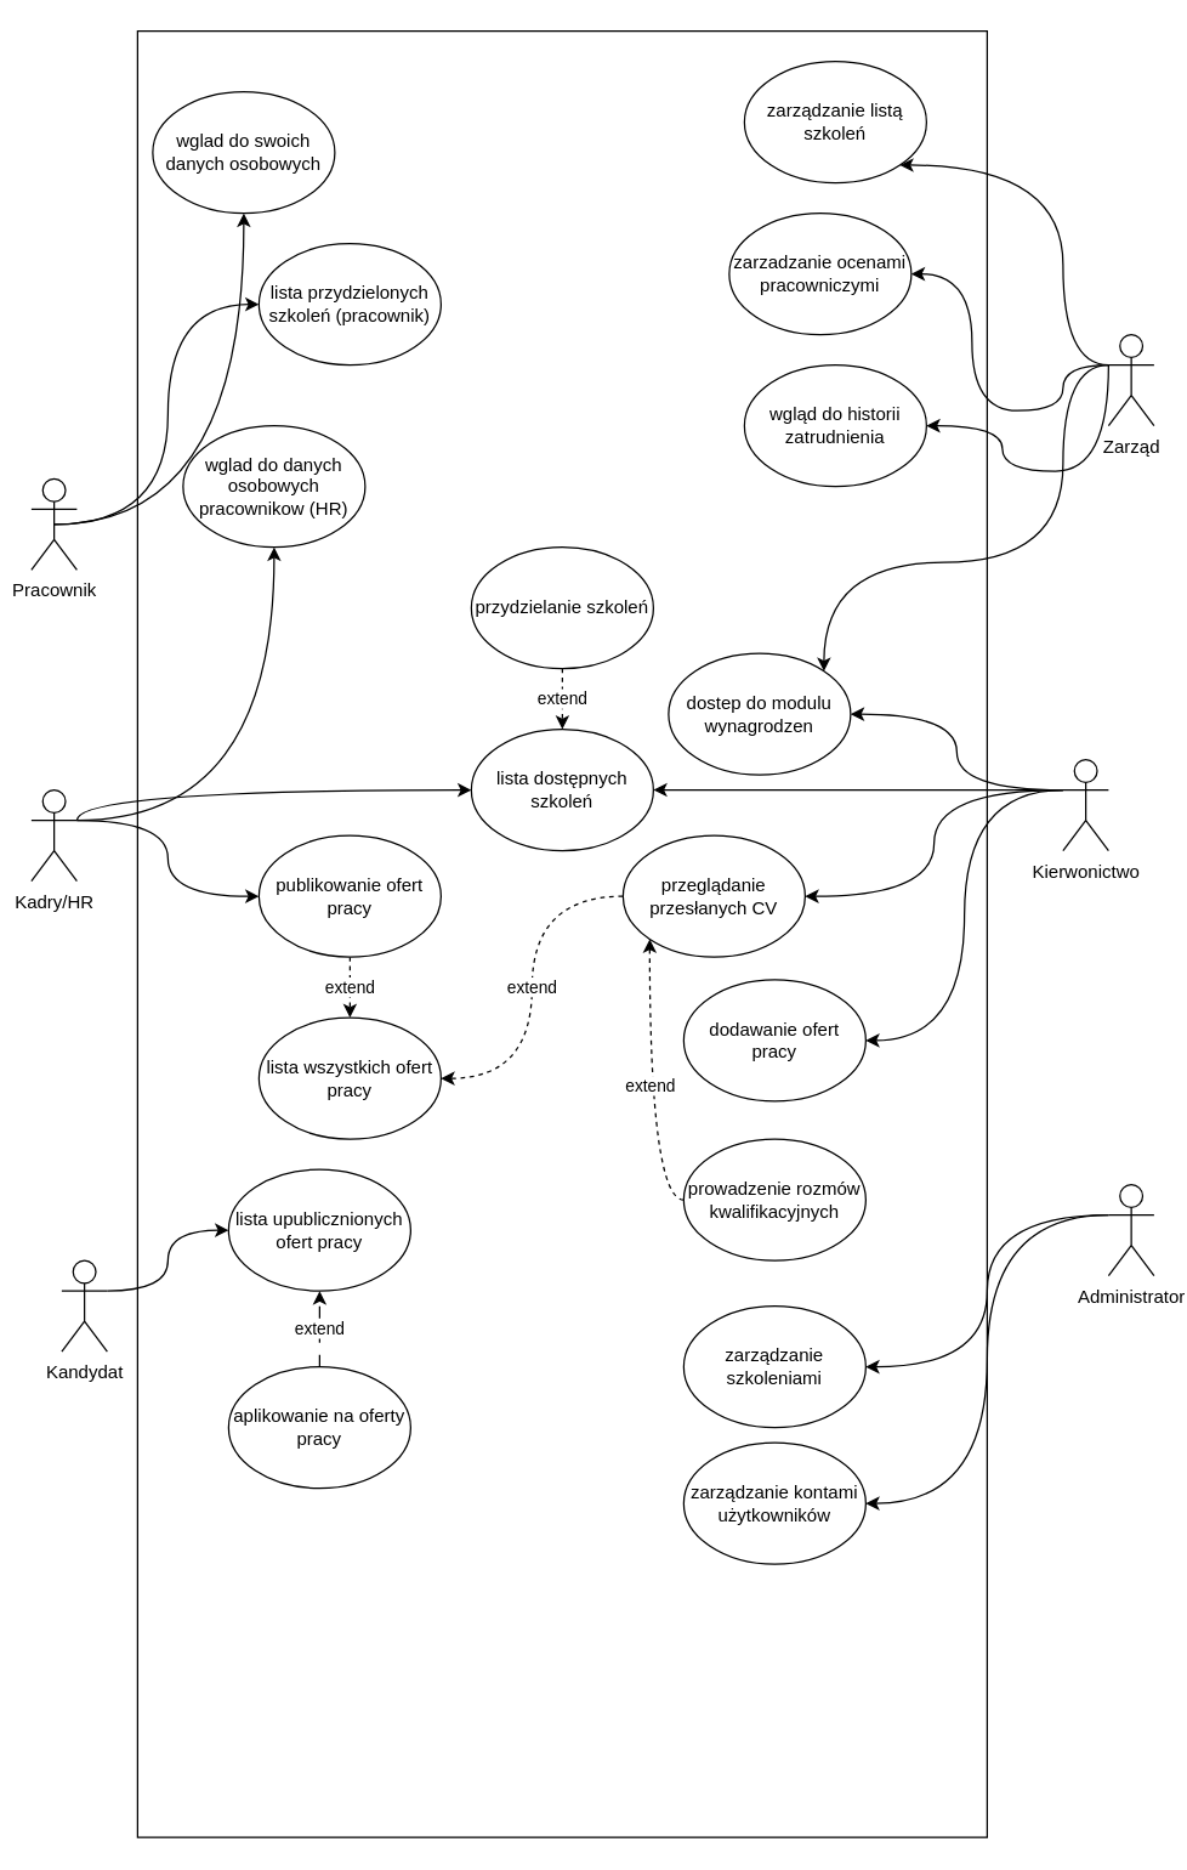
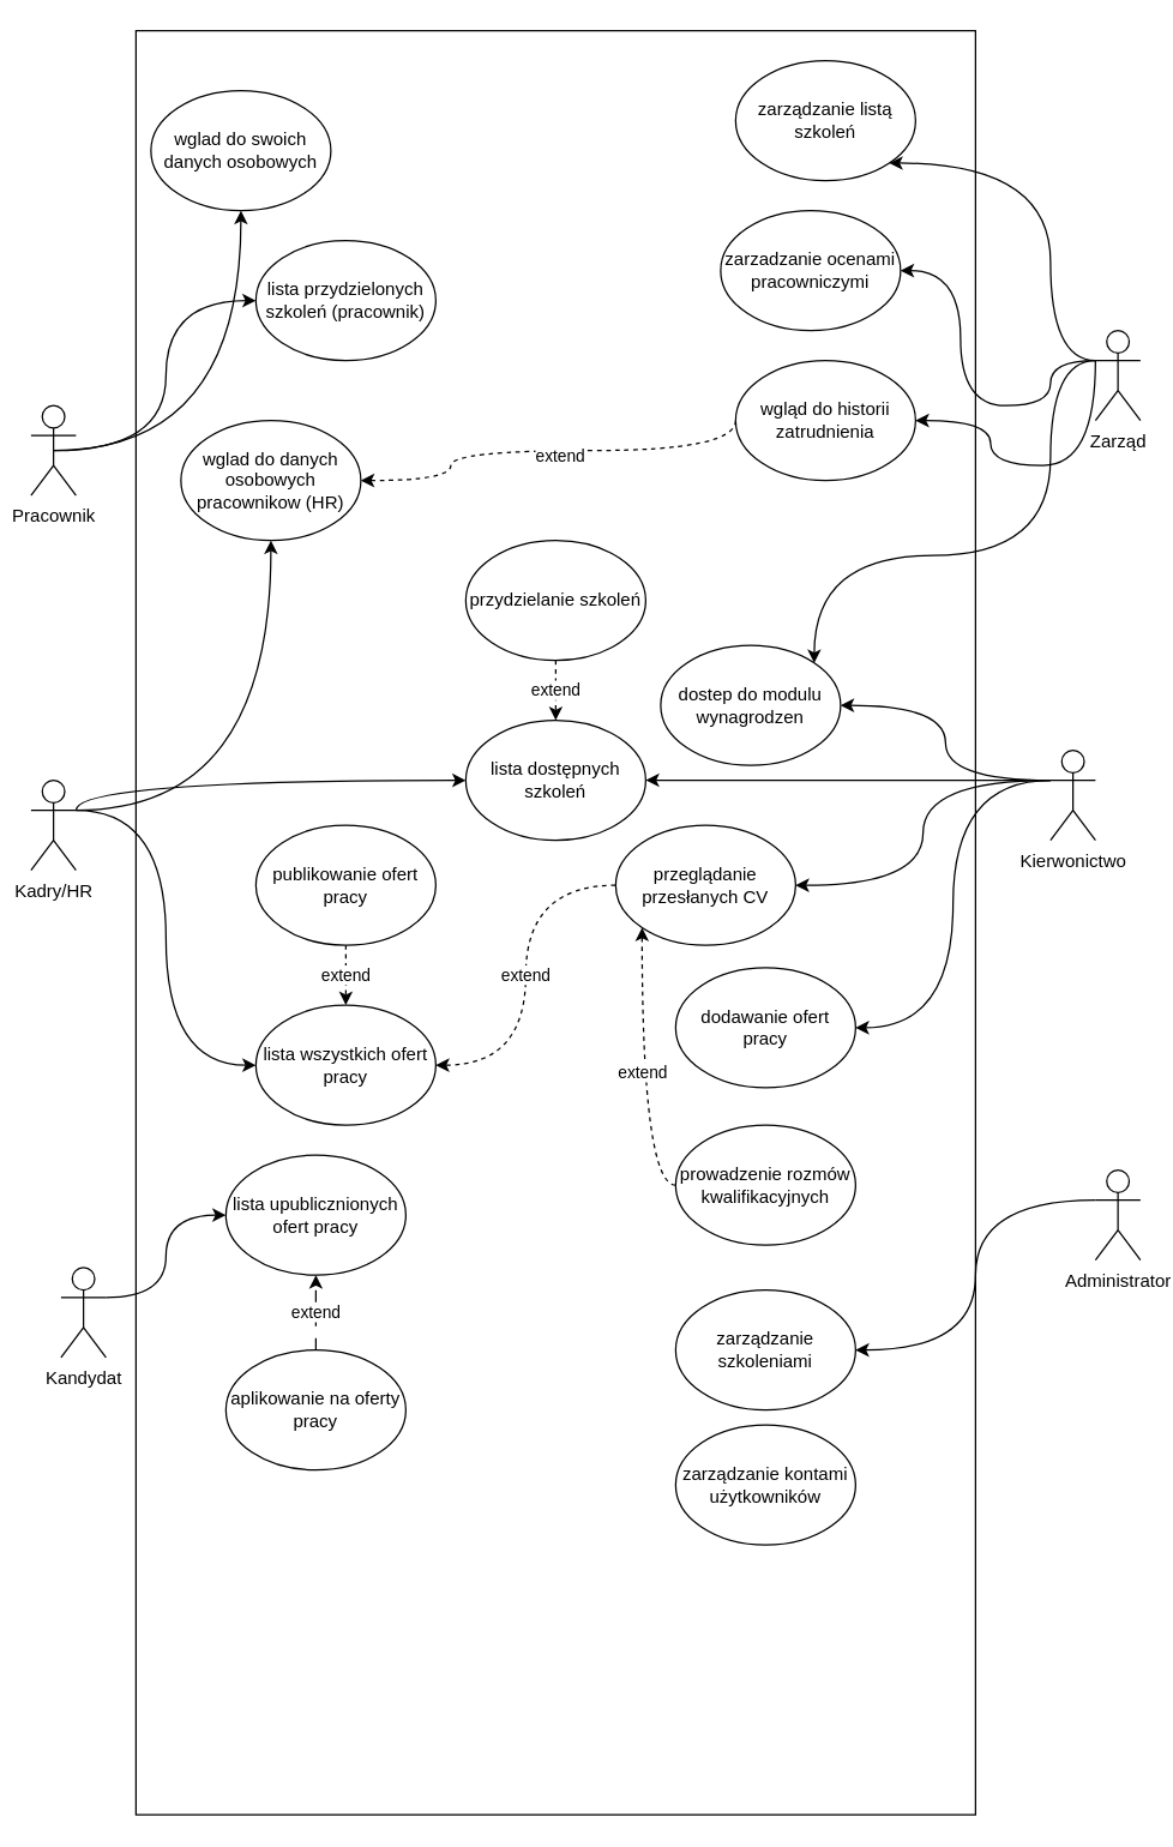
  <mxCell id="0" />
  <mxCell id="1" parent="0" />
  <mxCell id="2" style="edgeStyle=orthogonalEdgeStyle;curved=1;rounded=0;orthogonalLoop=1;jettySize=auto;html=1;exitX=0.5;exitY=0.5;exitDx=0;exitDy=0;exitPerimeter=0;" edge="1" parent="1" source="4" target="22"><mxGeometry relative="1" as="geometry" /></mxCell>
  <mxCell id="3" style="edgeStyle=orthogonalEdgeStyle;curved=1;rounded=0;orthogonalLoop=1;jettySize=auto;html=1;exitX=0.5;exitY=0.5;exitDx=0;exitDy=0;exitPerimeter=0;entryX=0;entryY=0.5;entryDx=0;entryDy=0;" edge="1" parent="1" source="4" target="23"><mxGeometry relative="1" as="geometry" /></mxCell>
- <mxCell id="4" value="Pracownik" style="shape=umlActor;verticalLabelPosition=bottom;verticalAlign=top;html=1;outlineConnect=0;" vertex="1" parent="1"><mxGeometry x="20" y="315" width="30" height="60" as="geometry" /></mxCell>
+ <mxCell id="4" value="Pracownik" style="shape=umlActor;verticalLabelPosition=bottom;verticalAlign=top;html=1;outlineConnect=0;" vertex="1" parent="1"><mxGeometry x="20" y="270" width="30" height="60" as="geometry" /></mxCell>
  <mxCell id="5" value="" style="rounded=0;whiteSpace=wrap;html=1;fillColor=none;movable=1;resizable=1;rotatable=1;deletable=1;editable=1;locked=0;connectable=1;" vertex="1" parent="1"><mxGeometry x="90" y="20" width="560" height="1190" as="geometry" /></mxCell>
  <mxCell id="6" style="edgeStyle=orthogonalEdgeStyle;curved=1;rounded=0;orthogonalLoop=1;jettySize=auto;html=1;exitX=1;exitY=0.333;exitDx=0;exitDy=0;exitPerimeter=0;" edge="1" parent="1" source="9" target="24"><mxGeometry relative="1" as="geometry" /></mxCell>
- <mxCell id="7" style="edgeStyle=orthogonalEdgeStyle;curved=1;rounded=0;orthogonalLoop=1;jettySize=auto;html=1;exitX=1;exitY=0.333;exitDx=0;exitDy=0;exitPerimeter=0;" edge="1" parent="1" source="9" target="38"><mxGeometry relative="1" as="geometry" /></mxCell>
+ <mxCell id="7" style="edgeStyle=orthogonalEdgeStyle;curved=1;rounded=0;orthogonalLoop=1;jettySize=auto;html=1;exitX=1;exitY=0.333;exitDx=0;exitDy=0;exitPerimeter=0;entryX=0;entryY=0.5;entryDx=0;entryDy=0;" edge="1" parent="1" source="9" target="39"><mxGeometry relative="1" as="geometry" /></mxCell>
  <mxCell id="8" style="edgeStyle=orthogonalEdgeStyle;curved=1;rounded=0;orthogonalLoop=1;jettySize=auto;html=1;exitX=1;exitY=0.333;exitDx=0;exitDy=0;exitPerimeter=0;entryX=0;entryY=0.5;entryDx=0;entryDy=0;" edge="1" parent="1" source="9" target="44"><mxGeometry relative="1" as="geometry"><Array as="points"><mxPoint x="50" y="520" /></Array></mxGeometry></mxCell>
  <mxCell id="9" value="Kadry/HR" style="shape=umlActor;verticalLabelPosition=bottom;verticalAlign=top;html=1;outlineConnect=0;" vertex="1" parent="1"><mxGeometry x="20" y="520" width="30" height="60" as="geometry" /></mxCell>
  <mxCell id="10" style="edgeStyle=orthogonalEdgeStyle;curved=1;rounded=0;orthogonalLoop=1;jettySize=auto;html=1;exitX=0;exitY=0.333;exitDx=0;exitDy=0;exitPerimeter=0;" edge="1" parent="1" source="14" target="35"><mxGeometry relative="1" as="geometry"><Array as="points"><mxPoint x="730" y="310" /><mxPoint x="660" y="310" /><mxPoint x="660" y="280" /></Array></mxGeometry></mxCell>
  <mxCell id="11" style="edgeStyle=orthogonalEdgeStyle;curved=1;rounded=0;orthogonalLoop=1;jettySize=auto;html=1;exitX=0;exitY=0.333;exitDx=0;exitDy=0;exitPerimeter=0;entryX=1;entryY=0.5;entryDx=0;entryDy=0;" edge="1" parent="1" source="14" target="32"><mxGeometry relative="1" as="geometry"><Array as="points"><mxPoint x="700" y="270" /><mxPoint x="640" y="270" /><mxPoint x="640" y="180" /></Array></mxGeometry></mxCell>
  <mxCell id="12" style="edgeStyle=orthogonalEdgeStyle;curved=1;rounded=0;orthogonalLoop=1;jettySize=auto;html=1;exitX=0;exitY=0.333;exitDx=0;exitDy=0;exitPerimeter=0;entryX=1;entryY=0;entryDx=0;entryDy=0;" edge="1" parent="1" source="14" target="31"><mxGeometry relative="1" as="geometry"><Array as="points"><mxPoint x="700" y="370" /><mxPoint x="542" y="370" /></Array></mxGeometry></mxCell>
  <mxCell id="13" style="edgeStyle=orthogonalEdgeStyle;curved=1;rounded=0;orthogonalLoop=1;jettySize=auto;html=1;exitX=0;exitY=0.333;exitDx=0;exitDy=0;exitPerimeter=0;entryX=1;entryY=1;entryDx=0;entryDy=0;" edge="1" parent="1" source="14" target="41"><mxGeometry relative="1" as="geometry"><Array as="points"><mxPoint x="700" y="108" /></Array></mxGeometry></mxCell>
  <mxCell id="14" value="Zarząd" style="shape=umlActor;verticalLabelPosition=bottom;verticalAlign=top;html=1;outlineConnect=0;" vertex="1" parent="1"><mxGeometry x="730" y="220" width="30" height="60" as="geometry" /></mxCell>
  <mxCell id="15" style="edgeStyle=orthogonalEdgeStyle;curved=1;rounded=0;orthogonalLoop=1;jettySize=auto;html=1;exitX=0;exitY=0.333;exitDx=0;exitDy=0;exitPerimeter=0;entryX=1;entryY=0.5;entryDx=0;entryDy=0;" edge="1" parent="1" source="19" target="26"><mxGeometry relative="1" as="geometry" /></mxCell>
  <mxCell id="16" style="edgeStyle=orthogonalEdgeStyle;curved=1;rounded=0;orthogonalLoop=1;jettySize=auto;html=1;exitX=0;exitY=0.333;exitDx=0;exitDy=0;exitPerimeter=0;" edge="1" parent="1" source="19" target="31"><mxGeometry relative="1" as="geometry" /></mxCell>
  <mxCell id="17" style="edgeStyle=orthogonalEdgeStyle;curved=1;rounded=0;orthogonalLoop=1;jettySize=auto;html=1;exitX=0;exitY=0.333;exitDx=0;exitDy=0;exitPerimeter=0;" edge="1" parent="1" source="19" target="28"><mxGeometry relative="1" as="geometry" /></mxCell>
  <mxCell id="18" style="edgeStyle=orthogonalEdgeStyle;curved=1;rounded=0;orthogonalLoop=1;jettySize=auto;html=1;exitX=0;exitY=0.333;exitDx=0;exitDy=0;exitPerimeter=0;" edge="1" parent="1" source="19" target="44"><mxGeometry relative="1" as="geometry" /></mxCell>
  <mxCell id="19" value="Kierwonictwo" style="shape=umlActor;verticalLabelPosition=bottom;verticalAlign=top;html=1;outlineConnect=0;" vertex="1" parent="1"><mxGeometry x="700" y="500" width="30" height="60" as="geometry" /></mxCell>
  <mxCell id="20" style="edgeStyle=orthogonalEdgeStyle;curved=1;rounded=0;orthogonalLoop=1;jettySize=auto;html=1;exitX=1;exitY=0.333;exitDx=0;exitDy=0;exitPerimeter=0;entryX=0;entryY=0.5;entryDx=0;entryDy=0;" edge="1" parent="1" source="21" target="25"><mxGeometry relative="1" as="geometry" /></mxCell>
- <mxCell id="21" value="Kandydat" style="shape=umlActor;verticalLabelPosition=bottom;verticalAlign=top;html=1;outlineConnect=0;" vertex="1" parent="1"><mxGeometry x="40" y="830" width="30" height="60" as="geometry" /></mxCell>
+ <mxCell id="21" value="Kandydat" style="shape=umlActor;verticalLabelPosition=bottom;verticalAlign=top;html=1;outlineConnect=0;" vertex="1" parent="1"><mxGeometry x="40" y="845" width="30" height="60" as="geometry" /></mxCell>
  <mxCell id="22" value="wglad do swoich danych osobowych" style="ellipse;whiteSpace=wrap;html=1;" vertex="1" parent="1"><mxGeometry x="100" y="60" width="120" height="80" as="geometry" /></mxCell>
  <mxCell id="23" value="lista przydzielonych szkoleń (pracownik)" style="ellipse;whiteSpace=wrap;html=1;" vertex="1" parent="1"><mxGeometry x="170" y="160" width="120" height="80" as="geometry" /></mxCell>
  <mxCell id="24" value="wglad do danych osobowych pracownikow (HR)" style="ellipse;whiteSpace=wrap;html=1;" vertex="1" parent="1"><mxGeometry x="120" y="280" width="120" height="80" as="geometry" /></mxCell>
  <mxCell id="25" value="lista upublicznionych ofert pracy" style="ellipse;whiteSpace=wrap;html=1;" vertex="1" parent="1"><mxGeometry x="150" y="770" width="120" height="80" as="geometry" /></mxCell>
  <mxCell id="26" value="dodawanie ofert pracy" style="ellipse;whiteSpace=wrap;html=1;" vertex="1" parent="1"><mxGeometry x="450" y="645" width="120" height="80" as="geometry" /></mxCell>
  <mxCell id="27" value="extend" style="edgeStyle=orthogonalEdgeStyle;curved=1;rounded=0;orthogonalLoop=1;jettySize=auto;html=1;exitX=0;exitY=0.5;exitDx=0;exitDy=0;entryX=1;entryY=0.5;entryDx=0;entryDy=0;dashed=1;" edge="1" parent="1" source="28" target="39"><mxGeometry relative="1" as="geometry" /></mxCell>
  <mxCell id="28" value="przeglądanie przesłanych CV" style="ellipse;whiteSpace=wrap;html=1;" vertex="1" parent="1"><mxGeometry x="410" y="550" width="120" height="80" as="geometry" /></mxCell>
  <mxCell id="29" value="extend" style="edgeStyle=orthogonalEdgeStyle;curved=1;rounded=0;orthogonalLoop=1;jettySize=auto;html=1;exitX=0.5;exitY=0;exitDx=0;exitDy=0;dashed=1;dashPattern=8 8;" edge="1" parent="1" source="30" target="25"><mxGeometry relative="1" as="geometry" /></mxCell>
  <mxCell id="30" value="aplikowanie na oferty pracy" style="ellipse;whiteSpace=wrap;html=1;" vertex="1" parent="1"><mxGeometry x="150" y="900" width="120" height="80" as="geometry" /></mxCell>
  <mxCell id="31" value="dostep do modulu wynagrodzen" style="ellipse;whiteSpace=wrap;html=1;" vertex="1" parent="1"><mxGeometry x="440" y="430" width="120" height="80" as="geometry" /></mxCell>
  <mxCell id="32" value="zarzadzanie ocenami pracowniczymi" style="ellipse;whiteSpace=wrap;html=1;" vertex="1" parent="1"><mxGeometry x="480" y="140" width="120" height="80" as="geometry" /></mxCell>
+ <mxCell id="33" style="edgeStyle=orthogonalEdgeStyle;curved=1;rounded=0;orthogonalLoop=1;jettySize=auto;html=1;exitX=0;exitY=0.5;exitDx=0;exitDy=0;entryX=1;entryY=0.5;entryDx=0;entryDy=0;dashed=1;" edge="1" parent="1" source="35" target="24"><mxGeometry relative="1" as="geometry"><Array as="points"><mxPoint x="490" y="300" /><mxPoint x="300" y="300" /><mxPoint x="300" y="320" /></Array></mxGeometry></mxCell>
+ <mxCell id="34" value="extend" style="edgeLabel;html=1;align=center;verticalAlign=middle;resizable=0;points=[];" vertex="1" connectable="0" parent="33"><mxGeometry x="-0.048" y="3" relative="1" as="geometry"><mxPoint as="offset" /></mxGeometry></mxCell>
  <mxCell id="35" value="wgląd do historii zatrudnienia" style="ellipse;whiteSpace=wrap;html=1;" vertex="1" parent="1"><mxGeometry x="490" y="240" width="120" height="80" as="geometry" /></mxCell>
  <mxCell id="36" value="prowadzenie rozmów kwalifikacyjnych" style="ellipse;whiteSpace=wrap;html=1;" vertex="1" parent="1"><mxGeometry x="450" y="750" width="120" height="80" as="geometry" /></mxCell>
  <mxCell id="37" value="extend" style="edgeStyle=orthogonalEdgeStyle;curved=1;rounded=0;orthogonalLoop=1;jettySize=auto;html=1;exitX=0.5;exitY=1;exitDx=0;exitDy=0;entryX=0.5;entryY=0;entryDx=0;entryDy=0;dashed=1;" edge="1" parent="1" source="38" target="39"><mxGeometry relative="1" as="geometry" /></mxCell>
  <mxCell id="38" value="publikowanie ofert pracy" style="ellipse;whiteSpace=wrap;html=1;" vertex="1" parent="1"><mxGeometry x="170" y="550" width="120" height="80" as="geometry" /></mxCell>
  <mxCell id="39" value="lista wszystkich ofert pracy" style="ellipse;whiteSpace=wrap;html=1;" vertex="1" parent="1"><mxGeometry x="170" y="670" width="120" height="80" as="geometry" /></mxCell>
  <mxCell id="40" value="extend" style="edgeStyle=orthogonalEdgeStyle;curved=1;rounded=0;orthogonalLoop=1;jettySize=auto;html=1;exitX=0;exitY=0.5;exitDx=0;exitDy=0;entryX=0;entryY=1;entryDx=0;entryDy=0;dashed=1;" edge="1" parent="1" source="36" target="28"><mxGeometry relative="1" as="geometry" /></mxCell>
  <mxCell id="41" value="zarządzanie listą szkoleń" style="ellipse;whiteSpace=wrap;html=1;" vertex="1" parent="1"><mxGeometry x="490" y="40" width="120" height="80" as="geometry" /></mxCell>
  <mxCell id="42" value="extend" style="edgeStyle=orthogonalEdgeStyle;curved=1;rounded=0;orthogonalLoop=1;jettySize=auto;html=1;exitX=0.5;exitY=1;exitDx=0;exitDy=0;dashed=1;" edge="1" parent="1" source="43" target="44"><mxGeometry relative="1" as="geometry" /></mxCell>
  <mxCell id="43" value="przydzielanie szkoleń" style="ellipse;whiteSpace=wrap;html=1;" vertex="1" parent="1"><mxGeometry x="310" y="360" width="120" height="80" as="geometry" /></mxCell>
  <mxCell id="44" value="lista dostępnych szkoleń" style="ellipse;whiteSpace=wrap;html=1;" vertex="1" parent="1"><mxGeometry x="310" y="480" width="120" height="80" as="geometry" /></mxCell>
  <mxCell id="45" style="edgeStyle=orthogonalEdgeStyle;curved=1;rounded=0;orthogonalLoop=1;jettySize=auto;html=1;exitX=0;exitY=0.333;exitDx=0;exitDy=0;exitPerimeter=0;entryX=1;entryY=0.5;entryDx=0;entryDy=0;" edge="1" parent="1" source="47" target="48"><mxGeometry relative="1" as="geometry" /></mxCell>
- <mxCell id="46" style="edgeStyle=orthogonalEdgeStyle;curved=1;rounded=0;orthogonalLoop=1;jettySize=auto;html=1;exitX=0;exitY=0.333;exitDx=0;exitDy=0;exitPerimeter=0;entryX=1;entryY=0.5;entryDx=0;entryDy=0;" edge="1" parent="1" source="47" target="49"><mxGeometry relative="1" as="geometry" /></mxCell>
  <mxCell id="47" value="Administrator" style="shape=umlActor;verticalLabelPosition=bottom;verticalAlign=top;html=1;outlineConnect=0;" vertex="1" parent="1"><mxGeometry x="730" y="780" width="30" height="60" as="geometry" /></mxCell>
  <mxCell id="48" value="zarządzanie szkoleniami" style="ellipse;whiteSpace=wrap;html=1;" vertex="1" parent="1"><mxGeometry x="450" y="860" width="120" height="80" as="geometry" /></mxCell>
  <mxCell id="49" value="zarządzanie kontami użytkowników" style="ellipse;whiteSpace=wrap;html=1;" vertex="1" parent="1"><mxGeometry x="450" y="950" width="120" height="80" as="geometry" /></mxCell>
